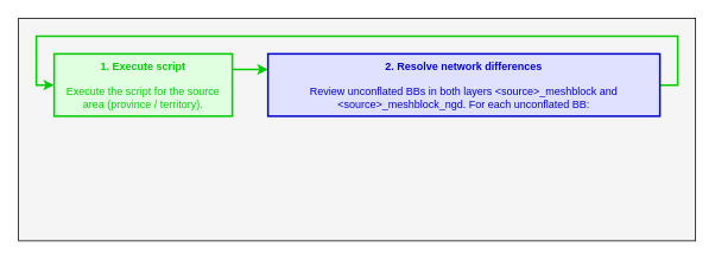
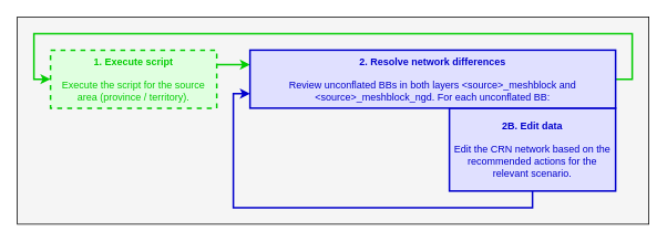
  <mxCell id="0" />
  <mxCell id="1" parent="0" />
  <mxCell id="2" value="" style="rounded=0;whiteSpace=wrap;html=1;strokeColor=#000000;strokeWidth=1;fillColor=#F5F5F5;" parent="1" vertex="1"><mxGeometry x="20" y="20" width="760" height="250" as="geometry" /></mxCell>
  <mxCell id="3" style="edgeStyle=orthogonalEdgeStyle;rounded=0;orthogonalLoop=1;jettySize=auto;html=1;entryX=0;entryY=0.25;entryDx=0;entryDy=0;fontColor=#0000CC;strokeColor=#00CC00;exitX=1;exitY=0.25;exitDx=0;exitDy=0;strokeWidth=2;" parent="1" source="4" target="8" edge="1"><mxGeometry relative="1" as="geometry" /></mxCell>
- <mxCell id="4" value="&lt;font&gt;&lt;b&gt;1. Execute script&lt;/b&gt;&lt;br&gt;&lt;br&gt;Execute the script for the source area (province / territory).&lt;/font&gt;" style="rounded=0;whiteSpace=wrap;html=1;strokeColor=#00CC00;strokeWidth=2;fillColor=#E0FFE0;align=center;verticalAlign=middle;fontColor=#00CC00;" parent="1" vertex="1"><mxGeometry x="60" y="60" width="200" height="70" as="geometry" /></mxCell>
+ <mxCell id="4" value="&lt;font&gt;&lt;b&gt;1. Execute script&lt;/b&gt;&lt;br&gt;&lt;br&gt;Execute the script for the source area (province / territory).&lt;/font&gt;" style="rounded=0;whiteSpace=wrap;html=1;strokeColor=#00CC00;strokeWidth=2;fillColor=#E0FFE0;align=center;verticalAlign=middle;fontColor=#00CC00;dashed=1;" parent="1" vertex="1"><mxGeometry x="60" y="60" width="200" height="70" as="geometry" /></mxCell>
+ <mxCell id="5" style="edgeStyle=orthogonalEdgeStyle;rounded=0;orthogonalLoop=1;jettySize=auto;html=1;entryX=0;entryY=0.75;entryDx=0;entryDy=0;strokeColor=#0000CC;strokeWidth=2;" parent="1" source="6" target="8" edge="1"><mxGeometry relative="1" as="geometry"><Array as="points"><mxPoint x="640" y="250" /><mxPoint x="280" y="250" /><mxPoint x="280" y="113" /></Array></mxGeometry></mxCell>
+ <mxCell id="6" value="&lt;font&gt;&lt;b&gt;2B. Edit data&lt;/b&gt;&lt;br&gt;&lt;br&gt;Edit the CRN network based on the recommended actions for the relevant scenario.&lt;/font&gt;" style="rounded=0;whiteSpace=wrap;html=1;strokeColor=#0000CC;strokeWidth=2;fillColor=#E0E0FF;align=center;verticalAlign=middle;fontColor=#0000CC;" parent="1" vertex="1"><mxGeometry x="540" y="130" width="200" height="100" as="geometry" /></mxCell>
  <mxCell id="7" style="edgeStyle=orthogonalEdgeStyle;rounded=0;orthogonalLoop=1;jettySize=auto;html=1;entryX=0;entryY=0.5;entryDx=0;entryDy=0;exitX=1;exitY=0.5;exitDx=0;exitDy=0;strokeWidth=2;strokeColor=#00CC00;" parent="1" source="8" target="4" edge="1"><mxGeometry relative="1" as="geometry"><Array as="points"><mxPoint x="760" y="95" /><mxPoint x="760" y="40" /><mxPoint x="40" y="40" /><mxPoint x="40" y="95" /></Array></mxGeometry></mxCell>
  <mxCell id="8" value="&lt;font&gt;&lt;b&gt;2. Resolve network differences&lt;/b&gt;&lt;br&gt;&lt;br&gt;Review unconflated BBs in both layers &amp;lt;source&amp;gt;_meshblock and &amp;lt;source&amp;gt;_meshblock_ngd. For each unconflated BB:&lt;/font&gt;" style="rounded=0;whiteSpace=wrap;html=1;strokeColor=#0000CC;strokeWidth=2;fillColor=#E0E0FF;align=center;verticalAlign=middle;fontColor=#0000CC;" parent="1" vertex="1"><mxGeometry x="300" y="60" width="440" height="70" as="geometry" /></mxCell>
